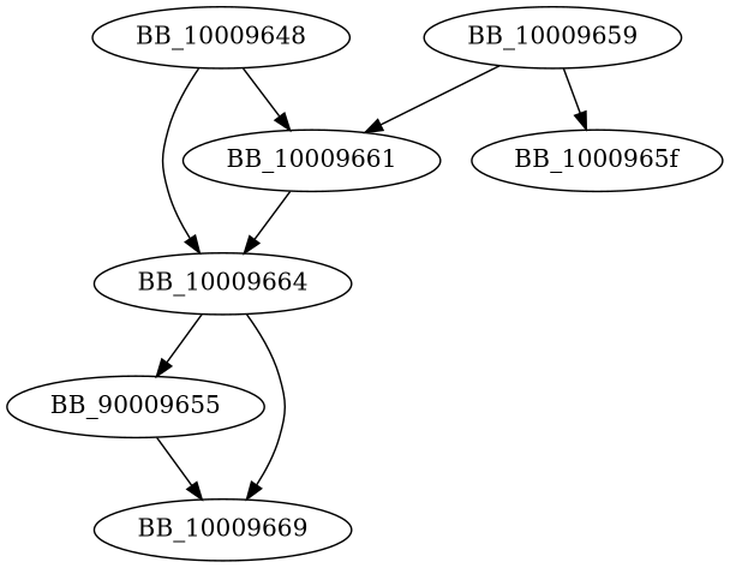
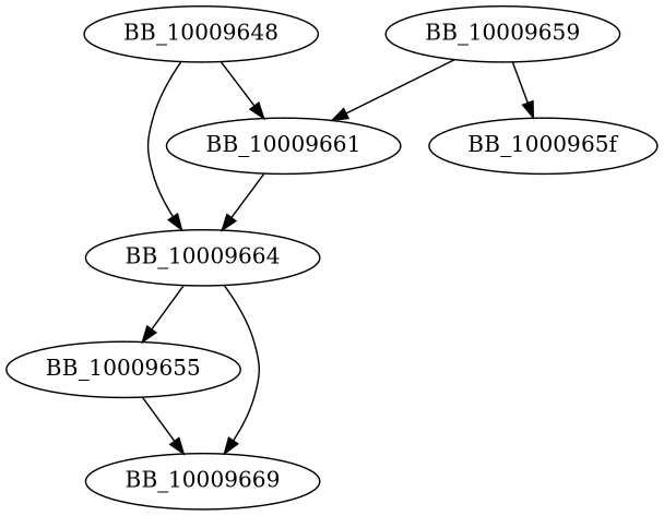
  digraph {
    BB_10009648
    BB_10009664
    BB_10009661
-   BB_10009655 [label=BB_90009655]
+   BB_10009655
    BB_10009669
    BB_10009659
    BB_1000965f
    BB_10009648 -> BB_10009664
    BB_10009648 -> BB_10009661
    BB_10009664 -> BB_10009655
    BB_10009664 -> BB_10009669
    BB_10009661 -> BB_10009664
    BB_10009655 -> BB_10009669
    BB_10009659 -> BB_10009661
    BB_10009659 -> BB_1000965f
  }
